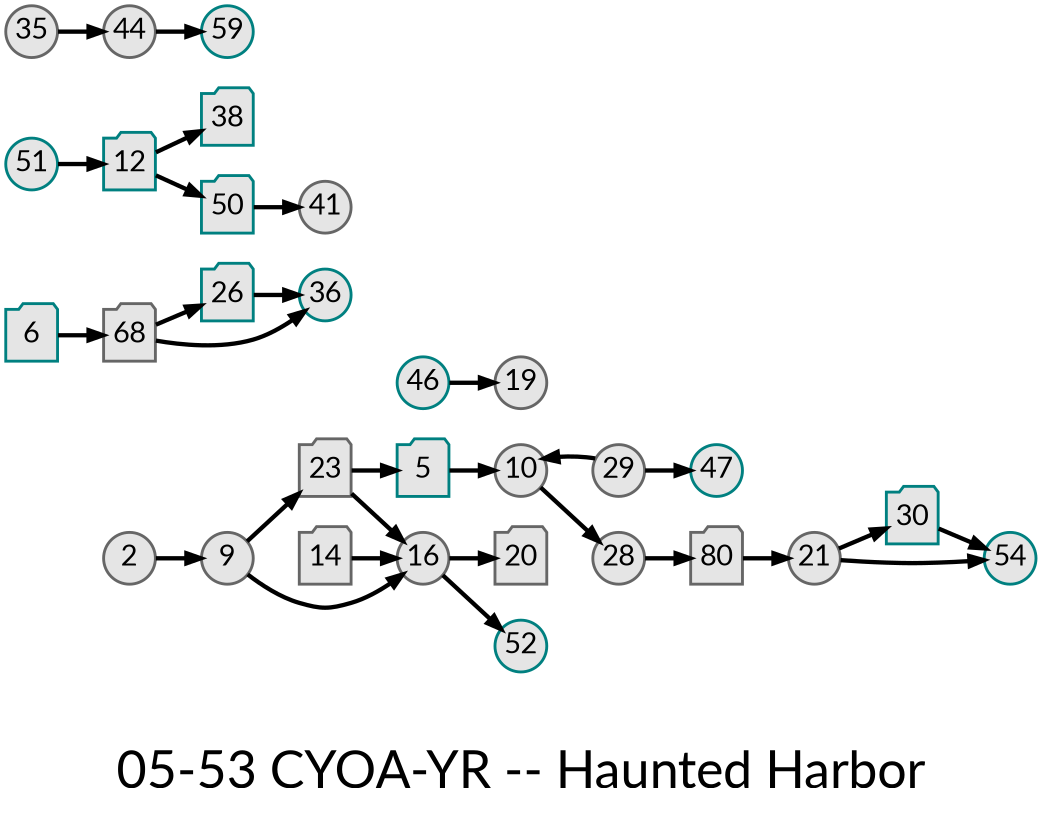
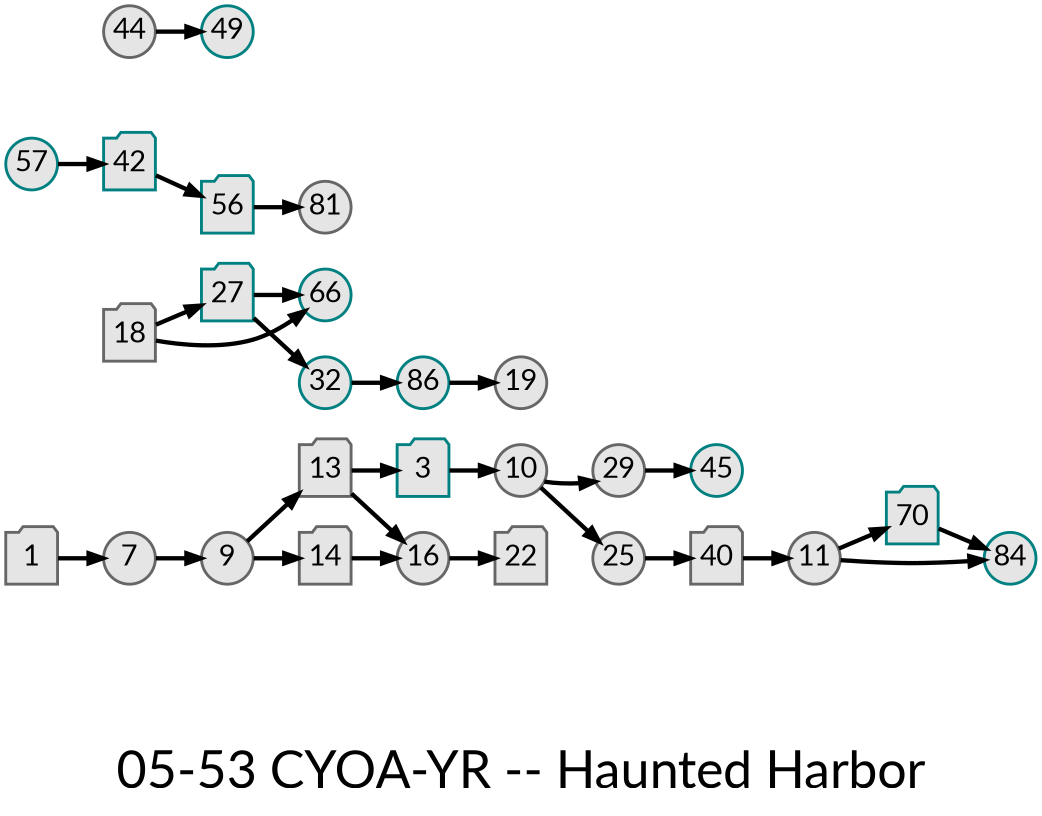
  digraph {
    fontname=Lato
    fontsize=36
    label="05-53 CYOA-YR -- Haunted Harbor"
    nodesep=0.35
    ordering=out
    rankdir=LR
    ranksep=0.45
    node [color=gray40 fillcolor=grey90 fixedsize=true fontname=Lato fontsize=20 labelfloat=true margin="0,0" penwidth=2 regular=true shape=ellipse style=filled]
    edge [fontname=Lato fontsize=12 labelfloat=true penwidth=3]
-   2
+   1 [shape=folder]
+   2 [label=7]
    9
-   13 [shape=folder label=23]
+   13 [shape=folder]
    14 [shape=folder]
-   5 [color=teal shape=folder]
+   5 [color=teal shape=folder label=3]
    16
    10
    29
-   25 [label=28]
-   45 [color=teal label=47]
-   40 [shape=folder label=80]
-   6 [color=teal shape=folder]
-   18 [shape=folder label=68]
-   26 [color=teal shape=folder]
-   36 [color=teal]
-   22 [shape=folder label=20]
-   52 [color=teal]
-   21
-   51 [color=teal]
-   42 [color=teal shape=folder label=12]
-   46 [color=teal]
-   30 [color=teal shape=folder]
-   54 [color=teal]
-   35
+   25
+   45 [color=teal]
+   40 [shape=folder]
+   18 [shape=folder]
+   26 [color=teal shape=folder label=27]
+   36 [color=teal label=66]
+   32 [color=teal]
+   22 [shape=folder]
+   21 [label=11]
+   51 [color=teal label=57]
+   42 [color=teal shape=folder]
+   46 [color=teal label=86]
+   30 [color=teal shape=folder label=70]
+   54 [color=teal label=84]
    44
-   49 [color=teal label=59]
-   38 [color=teal shape=folder]
-   50 [color=teal shape=folder]
+   49 [color=teal]
+   50 [color=teal shape=folder label=56]
    19
-   41
+   41 [label=81]
+   1 -> 2
    2 -> 9
    9 -> 13
-   9 -> 16
+   9 -> 14
    13 -> 5
    13 -> 16
    14 -> 16
    5 -> 10
    16 -> 22
-   16 -> 52
-   29 -> 10
+   10 -> 29
    10 -> 25
    29 -> 45
    25 -> 40
    40 -> 21
-   6 -> 18
    18 -> 26
    18 -> 36
    26 -> 36
+   26 -> 32
+   32 -> 46
    21 -> 30
    21 -> 54
    51 -> 42
-   42 -> 38
    42 -> 50
    46 -> 19
    30 -> 54
-   35 -> 44
    44 -> 49
    50 -> 41
  }
